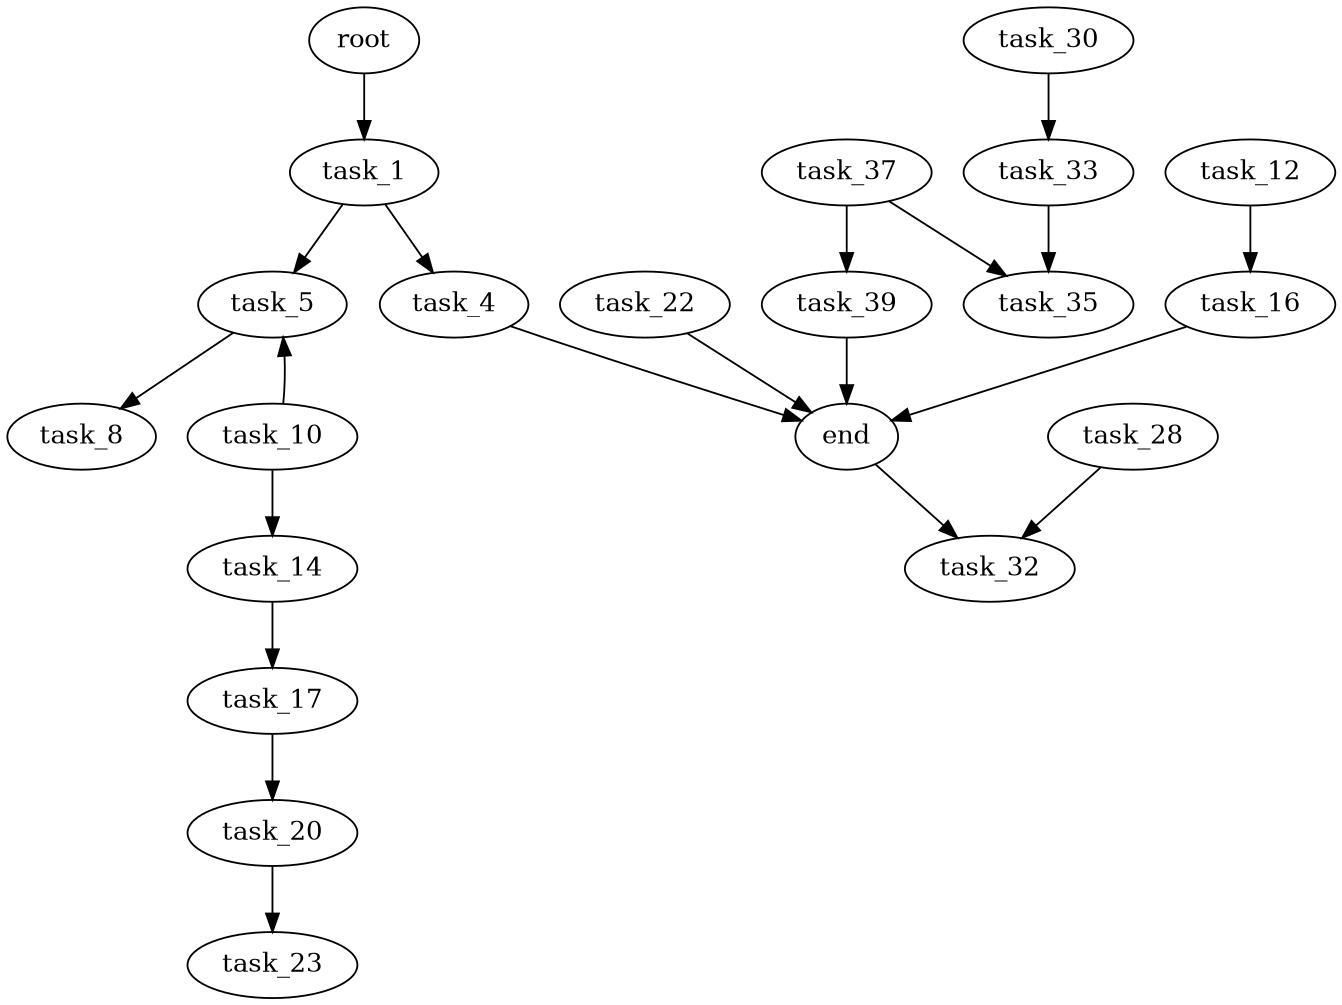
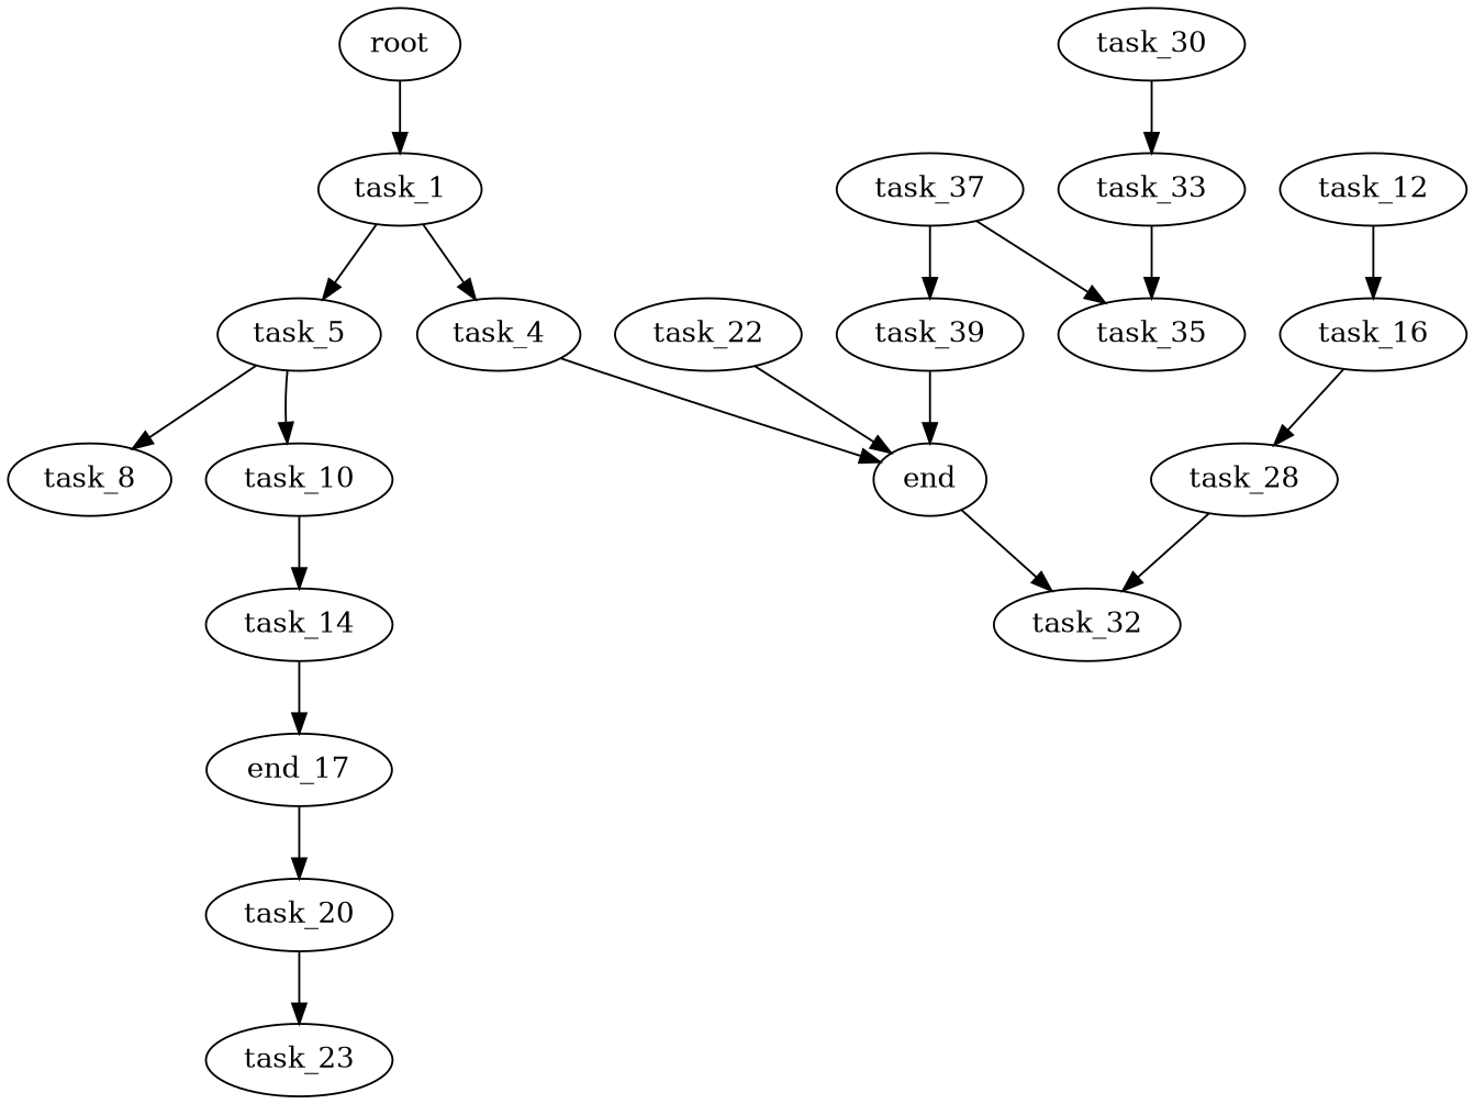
  digraph {
    root
    task_1
    task_4
    task_5
    end
    task_8
    task_10
    task_32
    task_14
    task_12
    task_16
-   task_17
+   task_17 [label=end_17]
    task_20
    task_23
    task_22
    task_28
    task_30
    task_33
    task_35
    task_37
    task_39
    root -> task_1
    task_1 -> task_4
    task_1 -> task_5
    task_4 -> end
    task_5 -> task_8
-   task_10 -> task_5
+   task_5 -> task_10
    end -> task_32
    task_10 -> task_14
    task_14 -> task_17
    task_12 -> task_16
-   task_16 -> end
+   task_16 -> task_28
    task_17 -> task_20
    task_20 -> task_23
    task_22 -> end
    task_28 -> task_32
    task_30 -> task_33
    task_33 -> task_35
    task_37 -> task_35
    task_37 -> task_39
    task_39 -> end
  }
